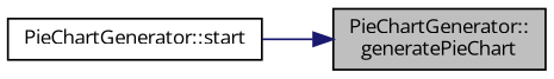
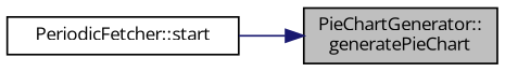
  digraph {
    rankdir=RL
    fontname="Open Sans"
    node [color=black fontname="Open Sans" fontsize=10 shape=record style=filled]
    n1 [fillcolor=grey75 fontcolor=black height=0.2 label="PieChartGenerator::\lgeneratePieChart" width=0.4]
-   n2 [fillcolor=white height=0.2 label="PieChartGenerator::start" width=0.4]
+   n2 [fillcolor=white height=0.2 label="PeriodicFetcher::start" width=0.4]
    n1 -> n2 [color=midnightblue dir=back fontname="Open Sans" fontsize=10 labelfontname=Helvetica labelfontsize=10 style=solid]
  }
